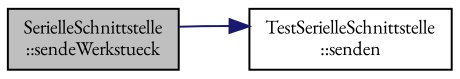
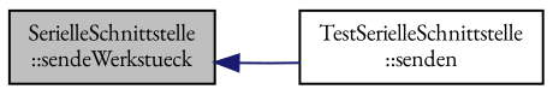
  digraph {
    rankdir=LR
    fontname="EB Garamond"
    node [color=black fontname="EB Garamond" fontsize=10 shape=record style=filled]
    n1 [fillcolor=grey75 fontcolor=black height=0.2 label="SerielleSchnittstelle\l::sendeWerkstueck" width=0.4]
    n2 [fillcolor=white height=0.2 label="TestSerielleSchnittstelle\l::senden" width=0.4]
-   n2 -> n1 [color=midnightblue dir=back fontname="EB Garamond" fontsize=10 labelfontname=Helvetica labelfontsize=10 style=solid]
+   n1 -> n2 [color=midnightblue dir=back fontname="EB Garamond" fontsize=10 labelfontname=Helvetica labelfontsize=10 style=solid]
  }
